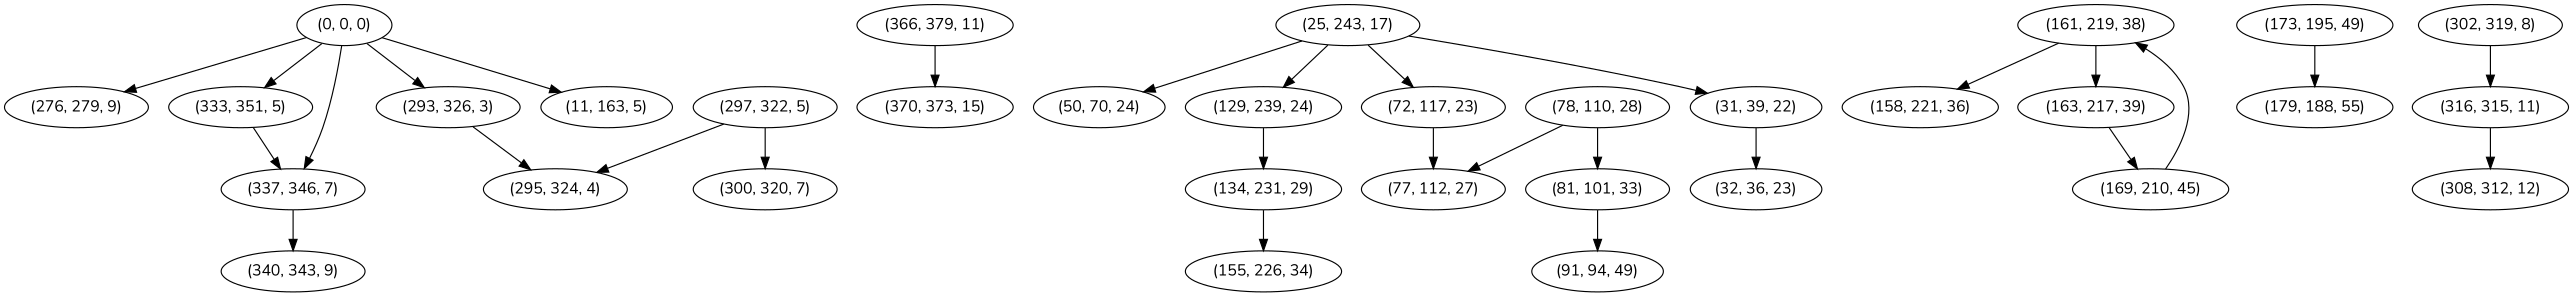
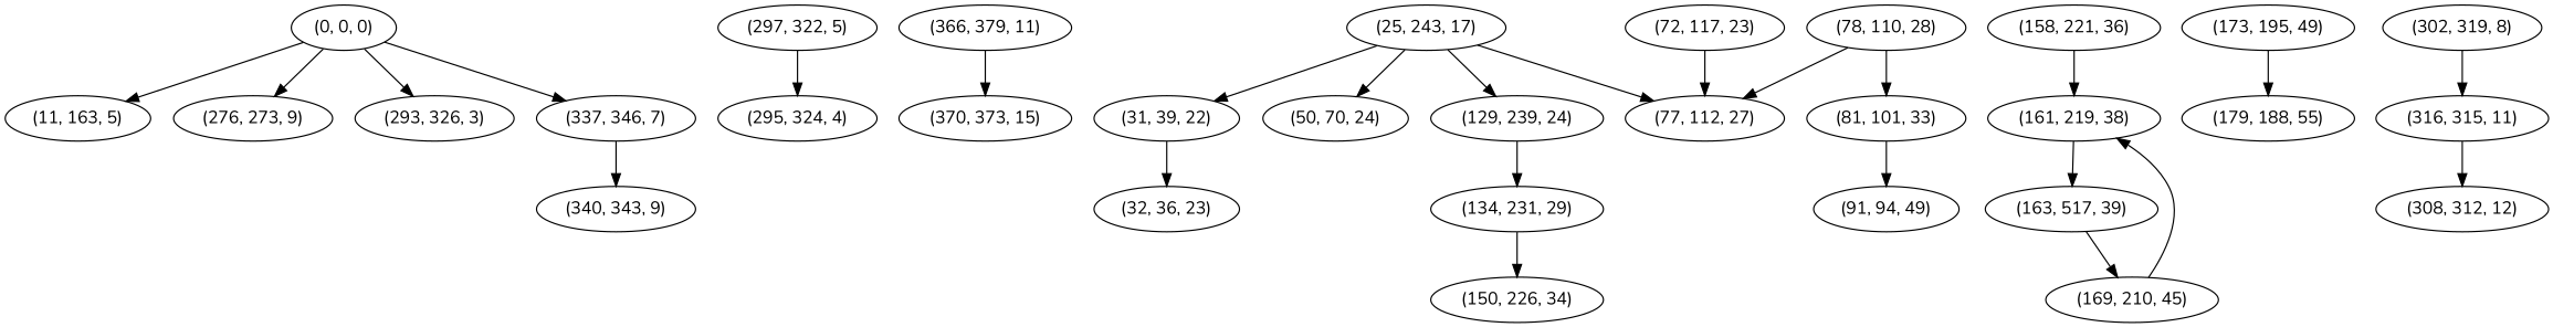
  digraph {
    fontname=Nunito
    node [fontname=Nunito]
    edge [fontname=Nunito]
    n1 [label="(11, 163, 5)"]
    "(0, 0, 0)"
-   "(276, 279, 9)"
+   "(276, 279, 9)" [label="(276, 273, 9)"]
    "(293, 326, 3)"
-   "(333, 351, 5)"
    "(337, 346, 7)"
    "(295, 324, 4)"
    "(366, 379, 11)"
    "(370, 373, 15)"
    n10 [label="(25, 243, 17)"]
    "(31, 39, 22)"
    n12 [label="(50, 70, 24)"]
    "(72, 117, 23)"
    "(129, 239, 24)"
    "(32, 36, 23)"
    "(77, 112, 27)"
    "(134, 231, 29)"
    "(78, 110, 28)"
    n19 [label="(81, 101, 33)"]
    n20 [label="(91, 94, 49)"]
-   "(150, 226, 34)" [label="(155, 226, 34)"]
+   "(150, 226, 34)"
    n22 [label="(158, 221, 36)"]
    "(161, 219, 38)"
-   "(163, 217, 39)"
+   "(163, 217, 39)" [label="(163, 517, 39)"]
    "(169, 210, 45)"
    "(173, 195, 49)"
    "(179, 188, 55)"
    "(297, 322, 5)"
-   "(300, 320, 7)"
    n30 [label="(316, 315, 11)"]
    "(302, 319, 8)"
    n32 [label="(308, 312, 12)"]
    "(340, 343, 9)"
    "(0, 0, 0)" -> n1
    "(0, 0, 0)" -> "(276, 279, 9)"
    "(0, 0, 0)" -> "(293, 326, 3)"
-   "(0, 0, 0)" -> "(333, 351, 5)"
    "(0, 0, 0)" -> "(337, 346, 7)"
-   "(293, 326, 3)" -> "(295, 324, 4)"
-   "(333, 351, 5)" -> "(337, 346, 7)"
    "(337, 346, 7)" -> "(340, 343, 9)"
    "(366, 379, 11)" -> "(370, 373, 15)"
    n10 -> "(31, 39, 22)"
    n10 -> n12
-   n10 -> "(72, 117, 23)"
+   n10 -> "(77, 112, 27)"
    n10 -> "(129, 239, 24)"
    "(31, 39, 22)" -> "(32, 36, 23)"
    "(72, 117, 23)" -> "(77, 112, 27)"
    "(129, 239, 24)" -> "(134, 231, 29)"
    "(134, 231, 29)" -> "(150, 226, 34)"
    "(78, 110, 28)" -> "(77, 112, 27)"
    "(78, 110, 28)" -> n19
    n19 -> n20
-   "(161, 219, 38)" -> n22
+   n22 -> "(161, 219, 38)"
    "(161, 219, 38)" -> "(163, 217, 39)"
    "(163, 217, 39)" -> "(169, 210, 45)"
    "(169, 210, 45)" -> "(161, 219, 38)"
    "(173, 195, 49)" -> "(179, 188, 55)"
    "(297, 322, 5)" -> "(295, 324, 4)"
-   "(297, 322, 5)" -> "(300, 320, 7)"
    n30 -> n32
    "(302, 319, 8)" -> n30
  }
